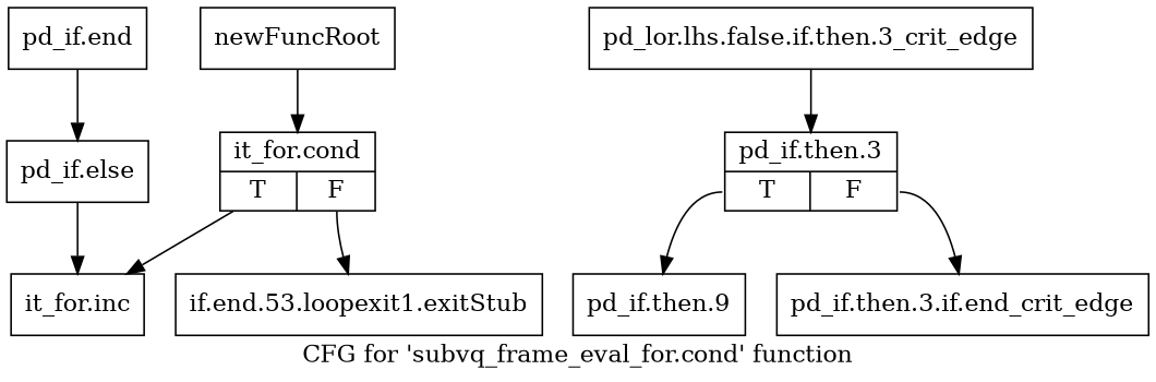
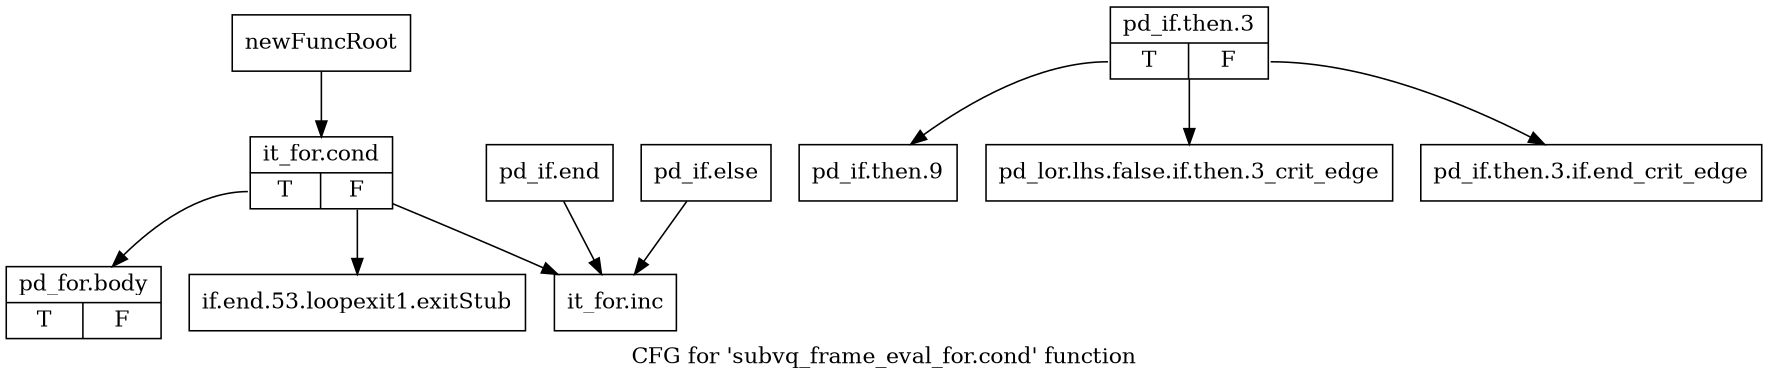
  digraph {
    label="CFG for 'subvq_frame_eval_for.cond' function"
    node [shape=record]
    n1 [label="{newFuncRoot}"]
    n2 [label="{it_for.cond|{<s0>T|<s1>F}}"]
    n3 [label="{if.end.53.loopexit1.exitStub}"]
+   n4 [label="{pd_for.body|{<s0>T|<s1>F}}"]
    n5 [label="{it_for.inc}"]
    n6 [label="{pd_lor.lhs.false.if.then.3_crit_edge}"]
    n7 [label="{pd_if.then.3|{<s0>T|<s1>F}}"]
    n8 [label="{pd_if.else}"]
    n9 [label="{pd_if.then.9}"]
    n10 [label="{pd_if.then.3.if.end_crit_edge}"]
    n11 [label="{pd_if.end}"]
    n1 -> n2
    n2 -> n3 [tailport=s1]
+   n2 -> n4 [tailport=s0]
    n2 -> n5
-   n6 -> n7
+   n7 -> n6
    n7 -> n9 [tailport=s0]
    n7 -> n10 [tailport=s1]
    n8 -> n5
-   n11 -> n8
+   n11 -> n5
  }
